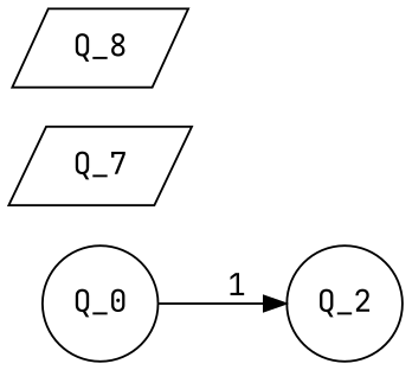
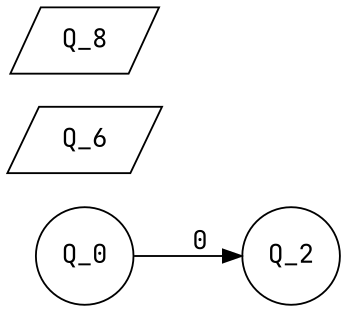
  digraph {
    rankdir=LR
    fontname="JetBrains Mono"
    node [shape=circle fontname="JetBrains Mono"]
    Q_2
-   Q_6 [shape=parallelogram label=Q_7]
+   Q_6 [shape=parallelogram]
    Q_8 [shape=parallelogram]
    Q_0
-   Q_0 -> Q_2 [label=1 style=solid fontname="JetBrains Mono"]
+   Q_0 -> Q_2 [label=0 style=solid fontname="JetBrains Mono"]
  }
